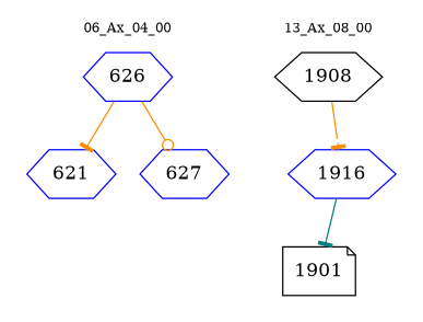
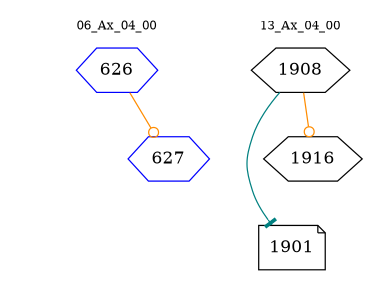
  digraph {
    node [color=blue shape=hexagon]
    edge [arrowhead=tee color=darkorange]
    n1 [label=626]
-   n2 [label=621]
    n3 [label=627]
    n4 [color=black label=1908]
    n5 [color=black label=1901 shape=note]
-   n6 [label=1916]
+   n6 [color=black label=1916]
    subgraph cluster_1 {
      color=white
      fontsize=10
      label="06_Ax_04_00"
      n1
-     n2
      n3
    }
    subgraph cluster_2 {
      color=white
      fontsize=10
-     label="13_Ax_08_00"
+     label="13_Ax_04_00"
      n4
      n5
      n6
    }
-   n1 -> n2
    n1 -> n3 [arrowhead=odot]
-   n6 -> n5 [color=teal]
-   n4 -> n6
+   n4 -> n5 [color=teal]
+   n4 -> n6 [arrowhead=odot]
  }
